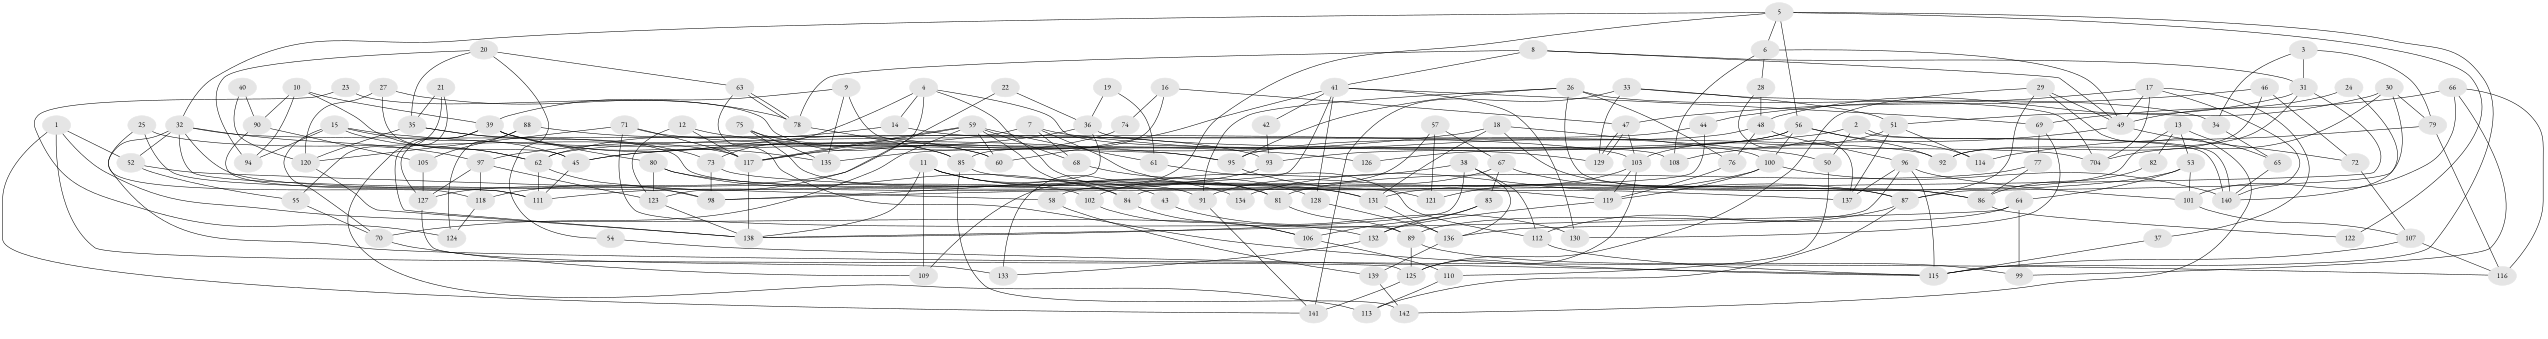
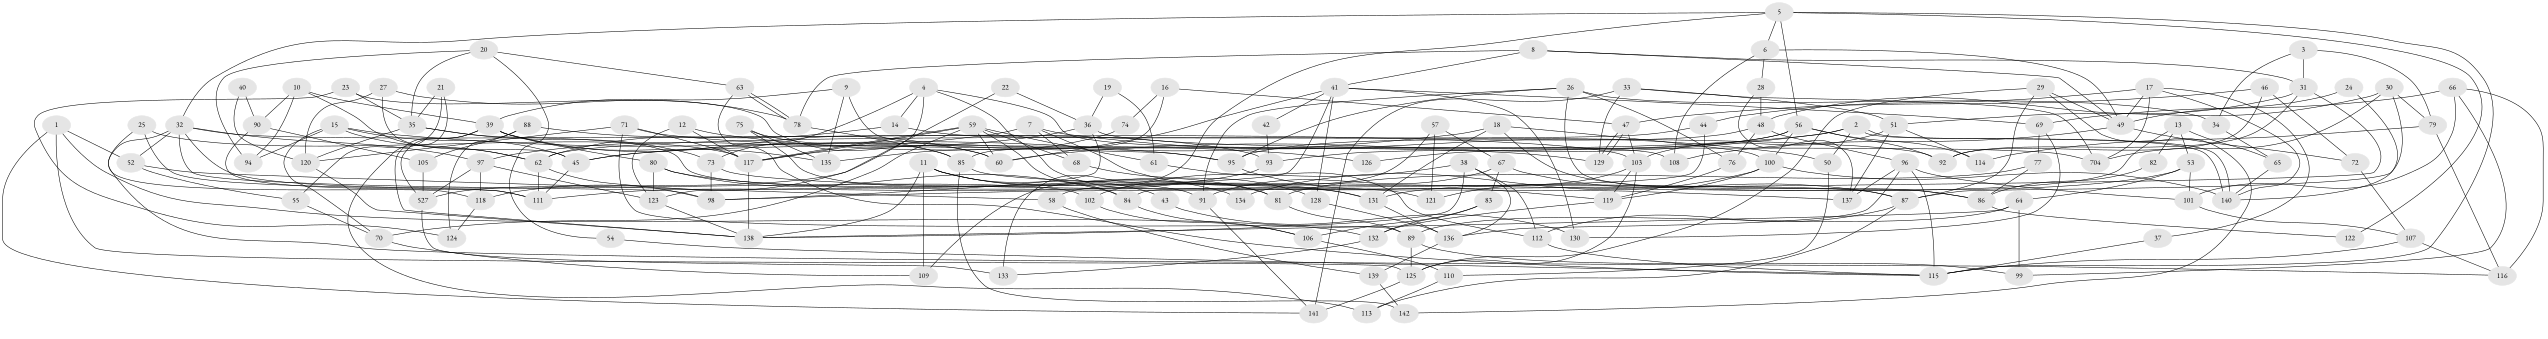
  graph {
    fontname="EB Garamond"
    node [color=gray90 fontname="EB Garamond" style=filled]
    edge [fontname="EB Garamond"]
    1
    52
    125
    132
    141
    58
    55
    133
    2
    45
    50
    60
    140
    111
    110
    3
    31
    34
    79
    92
    48
    98
    65
    116
    114
    4
    14
    73
    81
    108
    118
    62
    137
    89
    124
    5
    6
    32
    56
    115
    122
    28
    49
    97
    102
    103
    126
    100
    93
    72
    7
    68
    131
    128
    123
-   127
+   127 [label=527]
    136
    8
    41
    78
    42
    69
    130
    85
    9
    39
    95
    135
    138
    80
    119
    10
    90
    94
    105
    11
    43
    109
    134
    12
    117
    13
    53
    82
    64
    101
    139
    86
    15
    70
    16
    47
    74
    129
    87
    142
    17
    37
    44
    n100 [label=704]
    84
    18
    19
    36
    61
    112
    20
    35
    54
    63
    120
    121
    21
    113
    22
    23
    24
    25
    26
    76
    91
    27
    96
    29
    30
    51
    106
    33
    38
    40
    77
    46
    107
    99
    57
    67
    83
    59
    66
    71
    75
    88
    1 -- 52
    1 -- 125
    1 -- 132
    1 -- 141
    52 -- 58
    52 -- 55
    125 -- 141
    132 -- 133
    58 -- 139
    55 -- 70
    2 -- 45
    2 -- 50
+   2 -- 60
    2 -- 140
    2 -- 140
    45 -- 111
    50 -- 110
    110 -- 113
    3 -- 31
    3 -- 34
    3 -- 79
    31 -- 92
    31 -- 48
    31 -- 98
    34 -- 65
    79 -- 116
    79 -- 114
    48 -- 95
    48 -- 76
    48 -- 96
    65 -- 140
    4 -- 14
    4 -- 73
    4 -- 81
    4 -- 108
    4 -- 118
    14 -- 92
    14 -- 62
    73 -- 98
    73 -- 137
    81 -- 89
    118 -- 124
    62 -- 111
    62 -- 98
    89 -- 125
    89 -- 99
    5 -- 133
    5 -- 6
    5 -- 32
    5 -- 56
    5 -- 115
    5 -- 122
    6 -- 108
    6 -- 28
    6 -- 49
    32 -- 52
    32 -- 98
    32 -- 116
    32 -- 97
    32 -- 102
    32 -- 103
    56 -- 92
    56 -- 114
    56 -- 126
    56 -- 100
    56 -- 93
    28 -- 48
    28 -- 137
    49 -- 108
    49 -- 72
    97 -- 118
    97 -- 123
    97 -- 127
    102 -- 106
    103 -- 125
    103 -- 119
    103 -- 121
    100 -- 140
    100 -- 119
    100 -- 134
    93 -- 111
    72 -- 107
    7 -- 50
    7 -- 97
    7 -- 68
    7 -- 131
    68 -- 128
    131 -- 136
    128 -- 136
    123 -- 138
    127 -- 133
    136 -- 139
    8 -- 31
    8 -- 49
    8 -- 41
    8 -- 78
    41 -- 60
    41 -- 128
    41 -- 123
    41 -- 42
    41 -- 69
    41 -- 130
    78 -- 85
    42 -- 93
    69 -- 130
    69 -- 77
    85 -- 87
    85 -- 142
    9 -- 39
    9 -- 95
    9 -- 135
    39 -- 60
    39 -- 127
    39 -- 135
    39 -- 138
    39 -- 80
    95 -- 119
    80 -- 131
    80 -- 123
    80 -- 84
    119 -- 132
    10 -- 62
    10 -- 39
    10 -- 90
    10 -- 94
    90 -- 111
    90 -- 105
    105 -- 127
    11 -- 81
    11 -- 138
    11 -- 43
    11 -- 109
    11 -- 134
    43 -- 130
    12 -- 126
    12 -- 123
    12 -- 117
    117 -- 138
    13 -- 58
    13 -- 65
    13 -- 53
    13 -- 82
    53 -- 131
    53 -- 64
    53 -- 101
    82 -- 86
    64 -- 89
    64 -- 138
    64 -- 99
    101 -- 107
    139 -- 142
    86 -- 122
    15 -- 45
    15 -- 62
    15 -- 95
    15 -- 94
    15 -- 70
    70 -- 109
    16 -- 85
    16 -- 47
    16 -- 74
    47 -- 103
    47 -- 129
    47 -- 129
    74 -- 135
    87 -- 112
    87 -- 113
    17 -- 140
    17 -- 49
    17 -- 37
    17 -- 44
    17 -- n100
    37 -- 115
    44 -- 62
    44 -- 84
    84 -- 106
    18 -- 45
    18 -- 100
    18 -- 131
    18 -- 86
    19 -- 36
    19 -- 61
    36 -- 98
    36 -- 117
    36 -- n100
    61 -- 112
    112 -- 115
    20 -- 94
    20 -- 35
    20 -- 54
    20 -- 63
    35 -- 73
    35 -- 120
    35 -- 121
    54 -- 115
    63 -- 115
    63 -- 78
    63 -- 78
    120 -- 138
    21 -- 55
    21 -- 35
    21 -- 113
    22 -- 127
    22 -- 36
    23 -- 60
    23 -- 124
+   23 -- 35
    24 -- 140
    24 -- 49
    25 -- 111
    25 -- 118
    25 -- 117
    26 -- 34
    26 -- 95
    26 -- 86
    26 -- 76
    26 -- 91
    76 -- 119
    91 -- 141
    27 -- 45
    27 -- 78
    27 -- 120
    96 -- 137
    96 -- 115
    96 -- 136
    96 -- 101
    29 -- 125
    29 -- 49
    29 -- 87
    29 -- 142
    30 -- 79
    30 -- 87
    30 -- n100
    30 -- 51
    51 -- 114
    51 -- 137
    51 -- 103
    106 -- 110
    33 -- 141
    33 -- 129
    33 -- n100
    33 -- 51
    38 -- 102
    38 -- 136
    38 -- 138
    38 -- 112
    40 -- 90
    40 -- 120
    77 -- 81
    77 -- 86
    46 -- 92
    46 -- 72
    46 -- 47
    107 -- 116
    107 -- 115
    57 -- 109
    57 -- 121
    57 -- 67
    67 -- 87
    67 -- 91
    67 -- 83
    83 -- 132
    83 -- 106
    59 -- 60
    59 -- 68
    59 -- 117
    59 -- 117
    59 -- 70
    59 -- 84
    59 -- 61
    66 -- 116
    66 -- 69
    66 -- 101
    66 -- 99
    71 -- 89
    71 -- 117
    71 -- 129
    71 -- 120
    75 -- 85
    75 -- 135
    75 -- 91
    88 -- 124
    88 -- 93
    88 -- 105
  }
